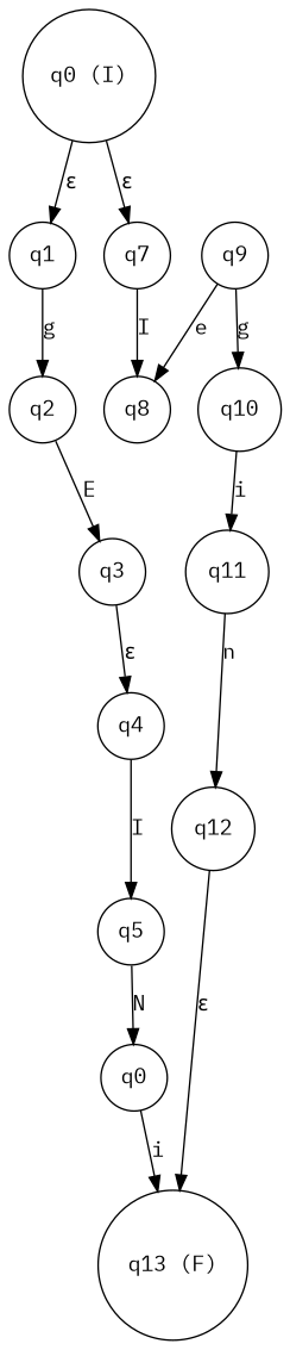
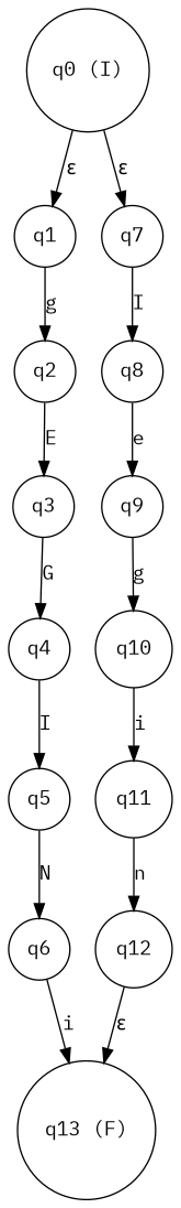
  digraph {
    fontname="IBM Plex Mono"
    rankdir=TB
    node [fontname="IBM Plex Mono" shape=circle]
    edge [fontname="IBM Plex Mono"]
    n1 [label="q0 (I)"]
    n2 [label=q1]
    n3 [label=q7]
    n4 [label=q2]
    n5 [label=q8]
    n6 [label=q3]
    n7 [label=q4]
    n8 [label=q5]
-   n9 [label=q0]
+   n9 [label=q6]
    n10 [label="q13 (F)"]
    n11 [label=q9]
    n12 [label=q10]
    n13 [label=q11]
    n14 [label=q12]
    n1 -> n2 [label="ε"]
    n1 -> n3 [label="ε"]
    n2 -> n4 [label=g]
    n3 -> n5 [label=I]
    n4 -> n6 [label=E]
-   n11 -> n5 [label=e]
-   n6 -> n7 [label="ε"]
+   n5 -> n11 [label=e]
+   n6 -> n7 [label=G]
    n7 -> n8 [label=I]
    n8 -> n9 [label=N]
    n9 -> n10 [label=i]
    n11 -> n12 [label=g]
    n12 -> n13 [label=i]
    n13 -> n14 [label=n]
    n14 -> n10 [label="ε"]
  }
